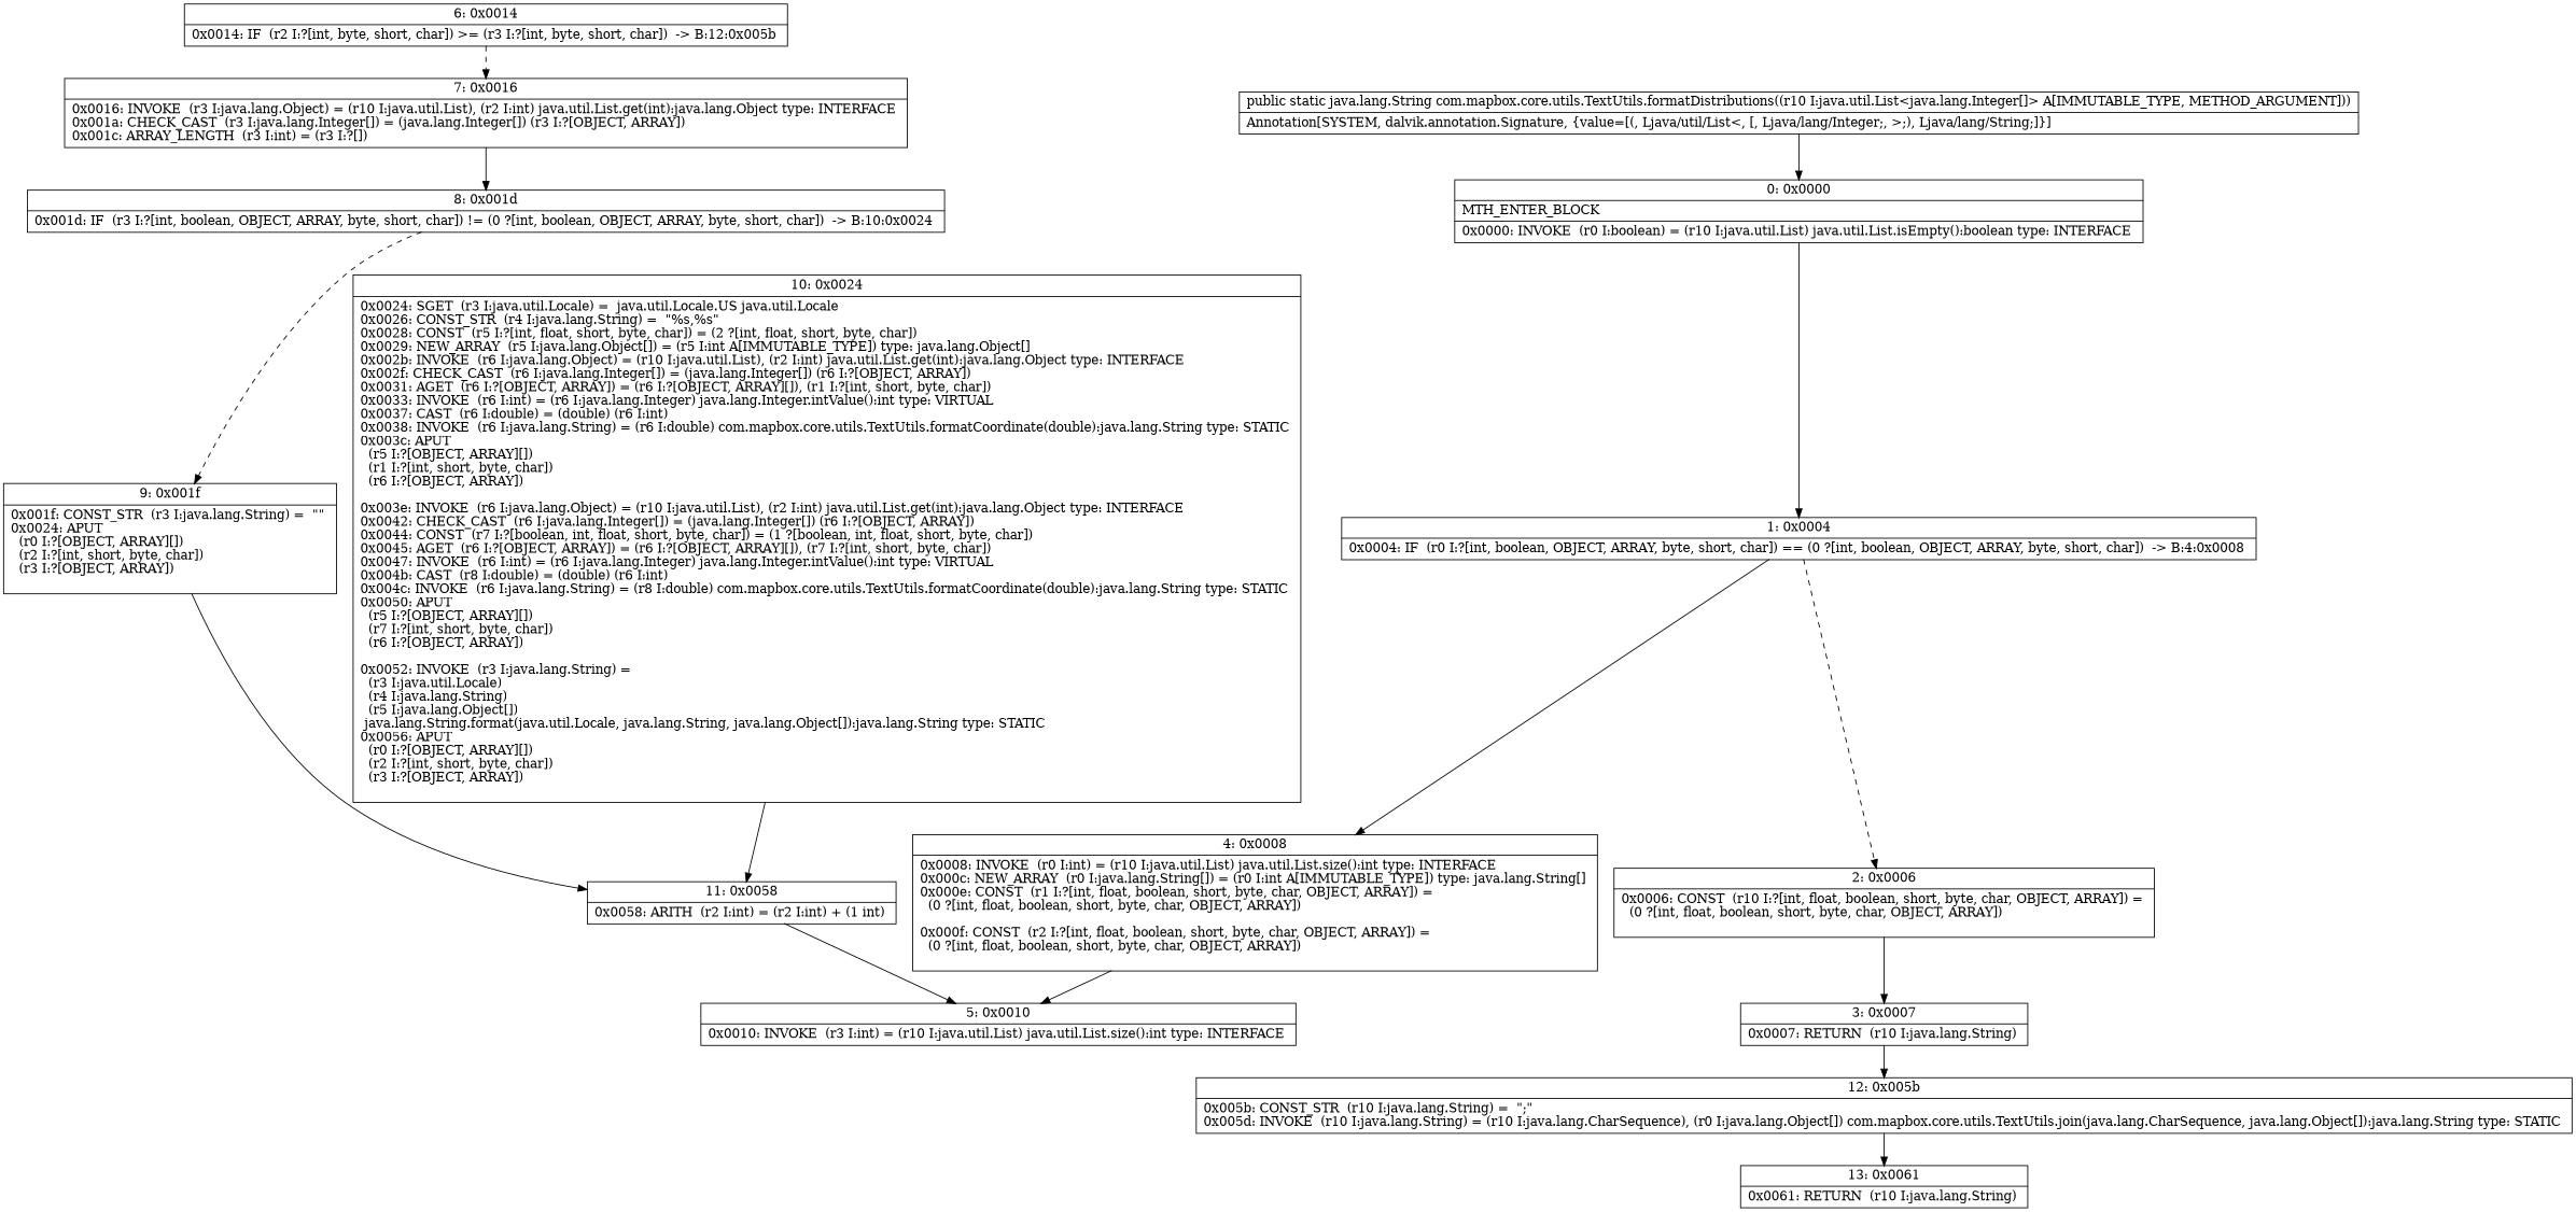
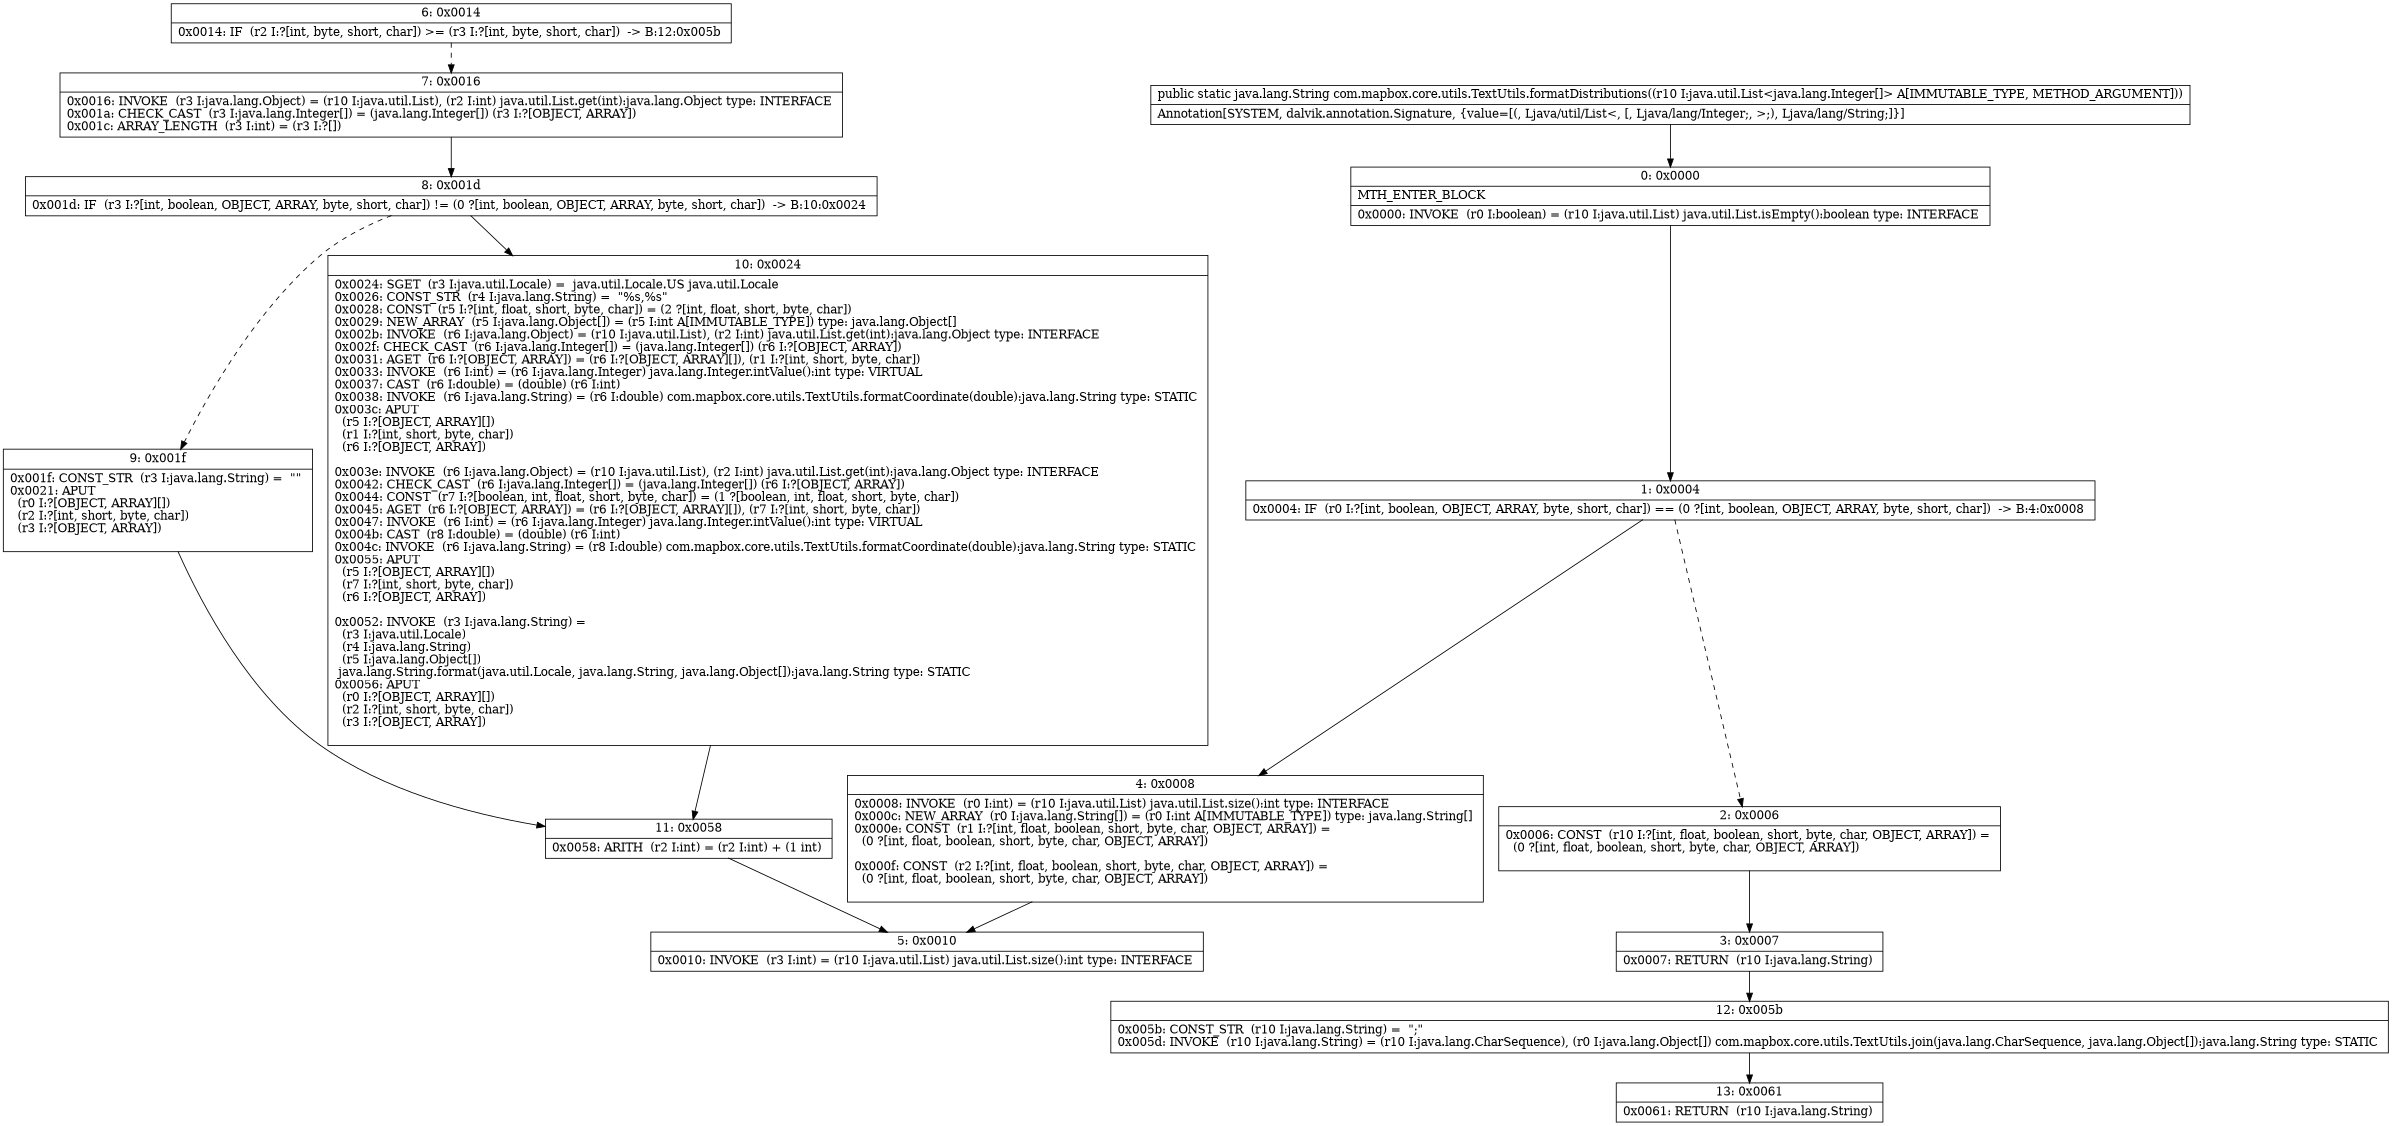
  digraph {
    node [shape=record]
    n1 [label="{0\:\ 0x0000|MTH_ENTER_BLOCK\l|0x0000: INVOKE  (r0 I:boolean) = (r10 I:java.util.List) java.util.List.isEmpty():boolean type: INTERFACE \l}"]
    n2 [label="{1\:\ 0x0004|0x0004: IF  (r0 I:?[int, boolean, OBJECT, ARRAY, byte, short, char]) == (0 ?[int, boolean, OBJECT, ARRAY, byte, short, char])  \-\> B:4:0x0008 \l}"]
    n3 [label="{2\:\ 0x0006|0x0006: CONST  (r10 I:?[int, float, boolean, short, byte, char, OBJECT, ARRAY]) = \l  (0 ?[int, float, boolean, short, byte, char, OBJECT, ARRAY])\l \l}"]
    n4 [label="{4\:\ 0x0008|0x0008: INVOKE  (r0 I:int) = (r10 I:java.util.List) java.util.List.size():int type: INTERFACE \l0x000c: NEW_ARRAY  (r0 I:java.lang.String[]) = (r0 I:int A[IMMUTABLE_TYPE]) type: java.lang.String[] \l0x000e: CONST  (r1 I:?[int, float, boolean, short, byte, char, OBJECT, ARRAY]) = \l  (0 ?[int, float, boolean, short, byte, char, OBJECT, ARRAY])\l \l0x000f: CONST  (r2 I:?[int, float, boolean, short, byte, char, OBJECT, ARRAY]) = \l  (0 ?[int, float, boolean, short, byte, char, OBJECT, ARRAY])\l \l}"]
    n5 [label="{3\:\ 0x0007|0x0007: RETURN  (r10 I:java.lang.String) \l}"]
    n6 [label="{5\:\ 0x0010|0x0010: INVOKE  (r3 I:int) = (r10 I:java.util.List) java.util.List.size():int type: INTERFACE \l}"]
    n7 [label="{12\:\ 0x005b|0x005b: CONST_STR  (r10 I:java.lang.String) =  \";\" \l0x005d: INVOKE  (r10 I:java.lang.String) = (r10 I:java.lang.CharSequence), (r0 I:java.lang.Object[]) com.mapbox.core.utils.TextUtils.join(java.lang.CharSequence, java.lang.Object[]):java.lang.String type: STATIC \l}"]
    n8 [label="{6\:\ 0x0014|0x0014: IF  (r2 I:?[int, byte, short, char]) \>= (r3 I:?[int, byte, short, char])  \-\> B:12:0x005b \l}"]
    n9 [label="{7\:\ 0x0016|0x0016: INVOKE  (r3 I:java.lang.Object) = (r10 I:java.util.List), (r2 I:int) java.util.List.get(int):java.lang.Object type: INTERFACE \l0x001a: CHECK_CAST  (r3 I:java.lang.Integer[]) = (java.lang.Integer[]) (r3 I:?[OBJECT, ARRAY]) \l0x001c: ARRAY_LENGTH  (r3 I:int) = (r3 I:?[]) \l}"]
    n10 [label="{8\:\ 0x001d|0x001d: IF  (r3 I:?[int, boolean, OBJECT, ARRAY, byte, short, char]) != (0 ?[int, boolean, OBJECT, ARRAY, byte, short, char])  \-\> B:10:0x0024 \l}"]
    n11 [label="{13\:\ 0x0061|0x0061: RETURN  (r10 I:java.lang.String) \l}"]
-   n12 [label="{9\:\ 0x001f|0x001f: CONST_STR  (r3 I:java.lang.String) =  \"\" \l0x0024: APUT  \l  (r0 I:?[OBJECT, ARRAY][])\l  (r2 I:?[int, short, byte, char])\l  (r3 I:?[OBJECT, ARRAY])\l \l}"]
-   n13 [label="{10\:\ 0x0024|0x0024: SGET  (r3 I:java.util.Locale) =  java.util.Locale.US java.util.Locale \l0x0026: CONST_STR  (r4 I:java.lang.String) =  \"%s,%s\" \l0x0028: CONST  (r5 I:?[int, float, short, byte, char]) = (2 ?[int, float, short, byte, char]) \l0x0029: NEW_ARRAY  (r5 I:java.lang.Object[]) = (r5 I:int A[IMMUTABLE_TYPE]) type: java.lang.Object[] \l0x002b: INVOKE  (r6 I:java.lang.Object) = (r10 I:java.util.List), (r2 I:int) java.util.List.get(int):java.lang.Object type: INTERFACE \l0x002f: CHECK_CAST  (r6 I:java.lang.Integer[]) = (java.lang.Integer[]) (r6 I:?[OBJECT, ARRAY]) \l0x0031: AGET  (r6 I:?[OBJECT, ARRAY]) = (r6 I:?[OBJECT, ARRAY][]), (r1 I:?[int, short, byte, char]) \l0x0033: INVOKE  (r6 I:int) = (r6 I:java.lang.Integer) java.lang.Integer.intValue():int type: VIRTUAL \l0x0037: CAST  (r6 I:double) = (double) (r6 I:int) \l0x0038: INVOKE  (r6 I:java.lang.String) = (r6 I:double) com.mapbox.core.utils.TextUtils.formatCoordinate(double):java.lang.String type: STATIC \l0x003c: APUT  \l  (r5 I:?[OBJECT, ARRAY][])\l  (r1 I:?[int, short, byte, char])\l  (r6 I:?[OBJECT, ARRAY])\l \l0x003e: INVOKE  (r6 I:java.lang.Object) = (r10 I:java.util.List), (r2 I:int) java.util.List.get(int):java.lang.Object type: INTERFACE \l0x0042: CHECK_CAST  (r6 I:java.lang.Integer[]) = (java.lang.Integer[]) (r6 I:?[OBJECT, ARRAY]) \l0x0044: CONST  (r7 I:?[boolean, int, float, short, byte, char]) = (1 ?[boolean, int, float, short, byte, char]) \l0x0045: AGET  (r6 I:?[OBJECT, ARRAY]) = (r6 I:?[OBJECT, ARRAY][]), (r7 I:?[int, short, byte, char]) \l0x0047: INVOKE  (r6 I:int) = (r6 I:java.lang.Integer) java.lang.Integer.intValue():int type: VIRTUAL \l0x004b: CAST  (r8 I:double) = (double) (r6 I:int) \l0x004c: INVOKE  (r6 I:java.lang.String) = (r8 I:double) com.mapbox.core.utils.TextUtils.formatCoordinate(double):java.lang.String type: STATIC \l0x0050: APUT  \l  (r5 I:?[OBJECT, ARRAY][])\l  (r7 I:?[int, short, byte, char])\l  (r6 I:?[OBJECT, ARRAY])\l \l0x0052: INVOKE  (r3 I:java.lang.String) = \l  (r3 I:java.util.Locale)\l  (r4 I:java.lang.String)\l  (r5 I:java.lang.Object[])\l java.lang.String.format(java.util.Locale, java.lang.String, java.lang.Object[]):java.lang.String type: STATIC \l0x0056: APUT  \l  (r0 I:?[OBJECT, ARRAY][])\l  (r2 I:?[int, short, byte, char])\l  (r3 I:?[OBJECT, ARRAY])\l \l}"]
+   n12 [label="{9\:\ 0x001f|0x001f: CONST_STR  (r3 I:java.lang.String) =  \"\" \l0x0021: APUT  \l  (r0 I:?[OBJECT, ARRAY][])\l  (r2 I:?[int, short, byte, char])\l  (r3 I:?[OBJECT, ARRAY])\l \l}"]
+   n13 [label="{10\:\ 0x0024|0x0024: SGET  (r3 I:java.util.Locale) =  java.util.Locale.US java.util.Locale \l0x0026: CONST_STR  (r4 I:java.lang.String) =  \"%s,%s\" \l0x0028: CONST  (r5 I:?[int, float, short, byte, char]) = (2 ?[int, float, short, byte, char]) \l0x0029: NEW_ARRAY  (r5 I:java.lang.Object[]) = (r5 I:int A[IMMUTABLE_TYPE]) type: java.lang.Object[] \l0x002b: INVOKE  (r6 I:java.lang.Object) = (r10 I:java.util.List), (r2 I:int) java.util.List.get(int):java.lang.Object type: INTERFACE \l0x002f: CHECK_CAST  (r6 I:java.lang.Integer[]) = (java.lang.Integer[]) (r6 I:?[OBJECT, ARRAY]) \l0x0031: AGET  (r6 I:?[OBJECT, ARRAY]) = (r6 I:?[OBJECT, ARRAY][]), (r1 I:?[int, short, byte, char]) \l0x0033: INVOKE  (r6 I:int) = (r6 I:java.lang.Integer) java.lang.Integer.intValue():int type: VIRTUAL \l0x0037: CAST  (r6 I:double) = (double) (r6 I:int) \l0x0038: INVOKE  (r6 I:java.lang.String) = (r6 I:double) com.mapbox.core.utils.TextUtils.formatCoordinate(double):java.lang.String type: STATIC \l0x003c: APUT  \l  (r5 I:?[OBJECT, ARRAY][])\l  (r1 I:?[int, short, byte, char])\l  (r6 I:?[OBJECT, ARRAY])\l \l0x003e: INVOKE  (r6 I:java.lang.Object) = (r10 I:java.util.List), (r2 I:int) java.util.List.get(int):java.lang.Object type: INTERFACE \l0x0042: CHECK_CAST  (r6 I:java.lang.Integer[]) = (java.lang.Integer[]) (r6 I:?[OBJECT, ARRAY]) \l0x0044: CONST  (r7 I:?[boolean, int, float, short, byte, char]) = (1 ?[boolean, int, float, short, byte, char]) \l0x0045: AGET  (r6 I:?[OBJECT, ARRAY]) = (r6 I:?[OBJECT, ARRAY][]), (r7 I:?[int, short, byte, char]) \l0x0047: INVOKE  (r6 I:int) = (r6 I:java.lang.Integer) java.lang.Integer.intValue():int type: VIRTUAL \l0x004b: CAST  (r8 I:double) = (double) (r6 I:int) \l0x004c: INVOKE  (r6 I:java.lang.String) = (r8 I:double) com.mapbox.core.utils.TextUtils.formatCoordinate(double):java.lang.String type: STATIC \l0x0055: APUT  \l  (r5 I:?[OBJECT, ARRAY][])\l  (r7 I:?[int, short, byte, char])\l  (r6 I:?[OBJECT, ARRAY])\l \l0x0052: INVOKE  (r3 I:java.lang.String) = \l  (r3 I:java.util.Locale)\l  (r4 I:java.lang.String)\l  (r5 I:java.lang.Object[])\l java.lang.String.format(java.util.Locale, java.lang.String, java.lang.Object[]):java.lang.String type: STATIC \l0x0056: APUT  \l  (r0 I:?[OBJECT, ARRAY][])\l  (r2 I:?[int, short, byte, char])\l  (r3 I:?[OBJECT, ARRAY])\l \l}"]
    n14 [label="{11\:\ 0x0058|0x0058: ARITH  (r2 I:int) = (r2 I:int) + (1 int) \l}"]
    n15 [label="{public static java.lang.String com.mapbox.core.utils.TextUtils.formatDistributions((r10 I:java.util.List\<java.lang.Integer[]\> A[IMMUTABLE_TYPE, METHOD_ARGUMENT]))  | Annotation[SYSTEM, dalvik.annotation.Signature, \{value=[(, Ljava\/util\/List\<, [, Ljava\/lang\/Integer;, \>;), Ljava\/lang\/String;]\}]\l}"]
    n1 -> n2
    n2 -> n3 [style=dashed]
    n2 -> n4
    n3 -> n5
    n4 -> n6
    n5 -> n7
    n7 -> n11
    n8 -> n9 [style=dashed]
    n9 -> n10
    n10 -> n12 [style=dashed]
+   n10 -> n13
    n12 -> n14
    n13 -> n14
    n14 -> n6
    n15 -> n1
  }
